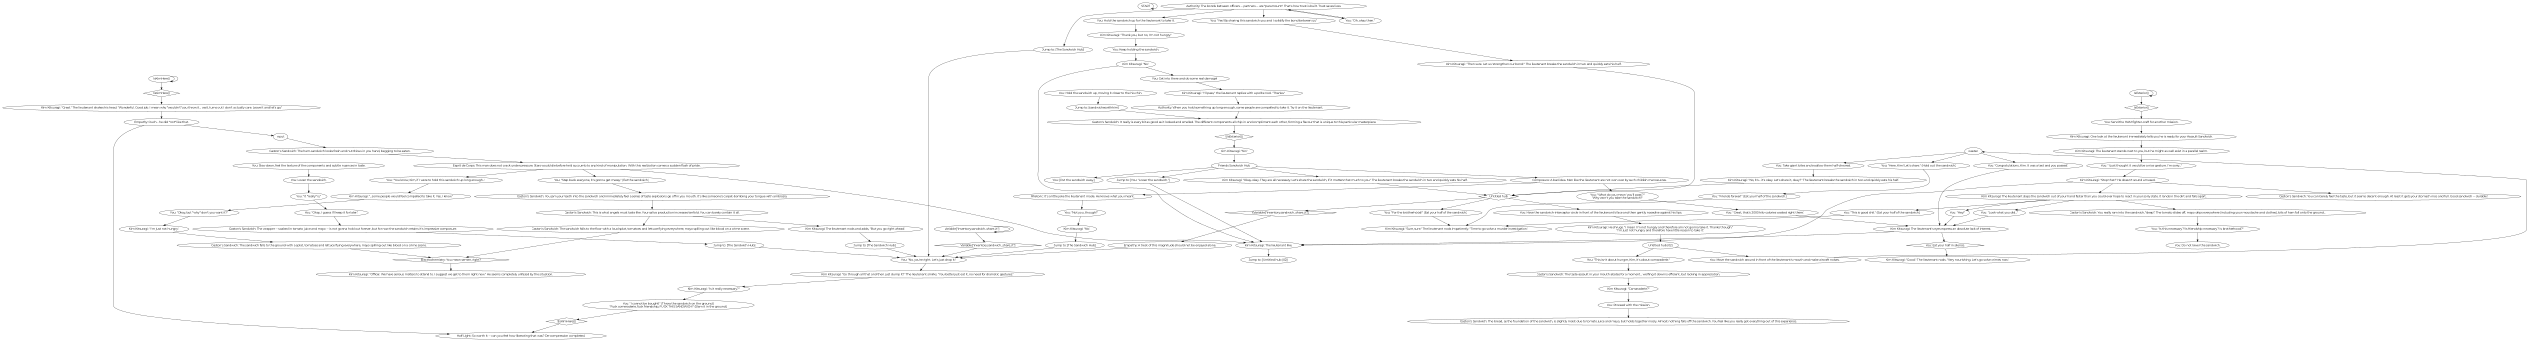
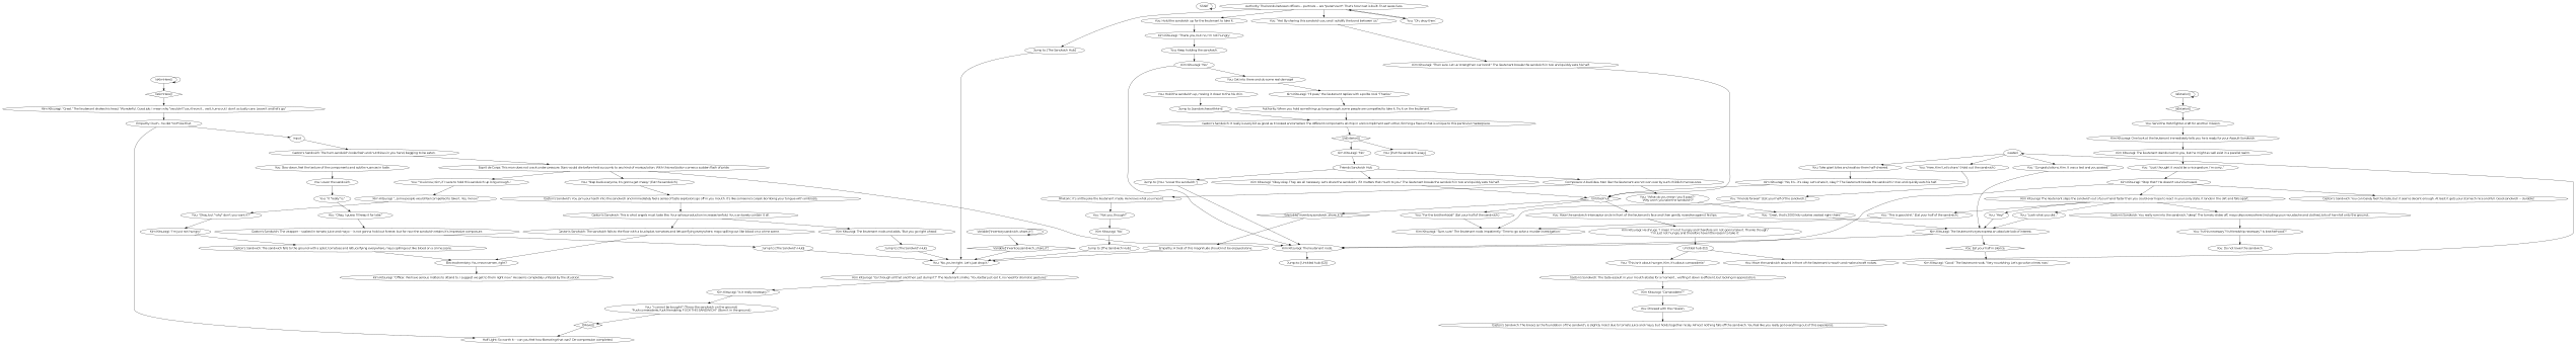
  digraph {
    fontname=Montserrat
    node [fontname=Montserrat]
    edge [fontname=Montserrat]
    n1 [label=START]
    n2 [label=input]
    n3 [label="Gaston's Sandwich: The ham-sandwich looks fresh and nutritious in you hand, begging to be eaten."]
    n4 [label="Esprit de Corps: This man does not crack under pressure. Stars would die before he'd succumb to any kind of manipulation. With this realization comes a sudden flash of pride."]
    n5 [label="You: \"Friends forever!\" (Eat your half of the sandwich.)"]
    n6 [label="Kim Kitsuragi: \"Sure, sure.\" The lieutenant nods impatiently. \"Time to go solve a murder investigation.\""]
    n7 [label="Kim Kitsuragi: \"I'll pass,\" the lieutenant replies with a polite nod. \"Thanks.\""]
    n8 [label="Authority: When you hold something up long enough, some people are compelled to take it. Try it on the lieutenant."]
    n9 [label="Gaston's Sandwich: It really is every bit as good as it looked and smelled. The different components all chip in and compliment each other, forming a flavour that is unique to this particular masterpiece."]
    n10 [label="Gaston's Sandwich: You really ram into the sandwich, *deep*. The tomato slides off, mayo drips everywhere (including your moustache and clothes), bits of ham fall onto the ground..."]
    n11 [label="You: \"Is this necessary?! Is friendship necessary? Is brotherhood?\""]
    n12 [label="You: Do not lower the sandwich."]
    n13 [label="You: \"Congratulations, Kim. It was a test and you passed.\""]
    n14 [label="Kim Kitsuragi: The lieutenant's eyes express an absolute lack of interest."]
-   n15 [label="Kim Kitsuragi: The lieutenant like."]
+   n15 [label="Kim Kitsuragi: The lieutenant nods."]
    n16 [label="You: Eat your half in silence." shape=diamond]
    n17 [label="You: \"What do you mean 'you'll pass'?\"\n\"Why won't you take the sandwich?\""]
    n18 [label="You: \"Great, that's 2000 kilo-calories wasted right there.\""]
    n19 [label="You: Proceed with the mission."]
    n20 [label="Gaston's Sandwich: The bread, as the foundation of the sandwich, is slightly moist due to tomato juice and mayo, but holds together nicely. Almost nothing falls off the sandwich. You feel like you really got everything out of this experience."]
    n21 [label="You: \"Yes! By sharing this sandwich you and I solidify the bond between us.\""]
    n22 [label="Kim Kitsuragi: \"Then sure. Let us 'strengthen our bond'.\" The lieutenant breaks the sandwich in two and quickly eats his half."]
    n23 [label="Untitled hub" shape=diamond]
    n24 [label="You: \"I just thought it would be a nice gesture. I'm sorry...\""]
    n25 [label="Kim Kitsuragi: \"Stop that!\" He doesn't sound amused."]
    n26 [label="Gaston's Sandwich: You can barely feel the taste, but it seems decent enough. At least it gets your stomach nice and full. Good sandwich -- durable!"]
    n27 [label="Kim Kitsuragi: The lieutenant slaps the sandwich out of your hand faster than you could ever hope to react in your sorry state. It lands in the dirt and falls apart."]
    n28 [label="You: \"Step back everyone, it's gonna get messy.\" (Eat the sandwich.)"]
    n29 [label="You: \"You know, Kim, if I were to hold this sandwich up long enough...\""]
    n30 [label="Jump to: [Untitled hub (02)]"]
    n31 [label="Gaston's Sandwich: You jam your teeth into the sandwich and immediately feel a series of taste explosions go off in you mouth. It's like someone's carpet-bombing your tongue with ambrosia."]
    n32 [label="Kim Kitsuragi: \"...some people would feel compelled to take it. Yes, I know.\""]
    n33 [label="Variable[\"inventory.sandwich_share_it\"]"]
    n34 [label="Variable[\"inventory.sandwich_share_it\"]" shape=diamond]
    n35 [label="You: \"No, you're right. Let's just drop it.\""]
    n36 [label="Kim Kitsuragi: \"Go through all that and then just dump it?\" The lieutenant smirks. \"You better just eat it, no need for dramatic gestures.\""]
    n37 [label="!(Variable[\"inventory.sandwich_share_it\"])" shape=diamond]
    n38 [label="Empathy: A treat of this magnitude should not be enjoyed alone."]
    n39 [label="You: \"This is good shit.\" (Eat your half of the sandwich.)"]
    n40 [label="You: \"Look what you did...\""]
    n41 [label="Kim Kitsuragi: He shrugs. \"I mean I'm not hungry and therefore am not gonna take it. Thanks though.\"\n\"I'm just not hungry and therefore have little reason to take it.\""]
    n42 [label="Untitled hub (02)"]
    n43 [label="You: Move the sandwich around in front of the lieutenant's mouth and make aircraft noises."]
    n44 [label="You: \"This isn't about hunger, Kim, it's about camaraderie.\""]
    n45 [label="You: \"Hey!\""]
    n46 [label="Kim Kitsuragi: \"No, it's... it's okay. Let's share it, okay?\" The lieutenant breaks the sandwich in two and quickly eats his half."]
    n47 [label="You: Have the sandwich-interceptor circle in front of the lieutenant's face and then gently nosedive against his lips."]
    n48 [label="You: \"For the brötherhööd!\" (Eat your half of the sandwich.)"]
    n49 [label="Gaston's Sandwich: The taste-assault in your mouth abates for a moment... wolfing it down is efficient, but lacking in appreciation."]
    n50 [label="Kim Kitsuragi: \"Camaraderie?\""]
    n51 [label="You: Get into there and do some real damage!"]
    n52 [label="You: Hold the sandwich up, moving it closer to the his chin."]
    n53 [label="Jump to: [sandwicheswithkim]"]
    n54 [label="Kim Kitsuragi: \"Okay-okay. They are all necessary. Let's share the sandwich, if it matters that much to you.\" The lieutenant breaks the sandwich in two and quickly eats his half."]
    n55 [label="You: \"Here, Kim! Let's share.\" (Hold out the sandwich.)"]
    n56 [label="You: Hold the sandwich up for the lieutenant to take it."]
    n57 [label="Kim Kitsuragi: \"Thank you, but no, I'm not hungry.\""]
    n58 [label="You: Keep holding the sandwich."]
    n59 [label="You: Send the HAM fighter-craft for another mission."]
    n60 [label="Kim Kitsuragi: One look at the lieutenant immediately tells you he is ready for your Assault-Sandwich."]
    n61 [label="Kim Kitsuragi: The lieutenant stands next to you, but he might as well exist in a parallel realm."]
    n62 [label="Gaston's Sandwich: The sandwich falls to the ground with a splat, tomatoes and lettuce flying everywhere, mayo spilling out like blood on a crime scene."]
-   n63 [label="Electrochemistry: You mean semen, right?" shape=diamond]
+   n63 [label="Electrochemistry: You mean semen, right?"]
    n64 [label="Kim Kitsuragi: \"Officer. We have serious matters to attend to. I suggest we get to them right now.\" He seems completely unfazed by the situation."]
    n65 [label="!(IsExterior())" shape=diamond]
    n66 [label="Kim Kitsuragi: \"Good.\" The lieutenant nods. \"Very nourishing. Let's go solve crimes now.\""]
    n67 [label="IsKimHere()"]
    n68 [label="IsKimHere()" shape=diamond]
    n69 [label="Kim Kitsuragi: \"Great.\" The lieutenant shakes his head. \"Wonderful. Good job. I mean why *wouldn't* you throw it... wait, turns out I don't actually care. Leave it and let's go.\""]
    n70 [label="Empathy: Ouch... he did *not* like that."]
-   n71 [label="!(IsKimHere())" shape=diamond]
+   n71 [label="!(Move())" shape=diamond]
    n72 [label="Half Light: So worth it -- can you feel how liberating that was? De-compression completed."]
    n73 [label="IsExterior()"]
    n74 [label="IsExterior()" shape=diamond]
    n75 [label="Kim Kitsuragi: \"No.\""]
    n76 [label="Friends Sandwich Hub"]
    n77 [label="You: \"Okay, but *why* don't you want it?\""]
    n78 [label="Kim Kitsuragi: \"I'm just not hungry.\""]
    n79 [label="You: \"Not you, though?\""]
    n80 [label="Kim Kitsuragi: \"No.\""]
    n81 [label="Jump to: [The Sandwich Hub]"]
    n82 [label="Jump to: [The Sandwich Hub]"]
    n83 [label="You: \"It *really* is.\""]
    n84 [label="You: \"Okay, I guess I'll keep it for later.\""]
    n85 [label="Gaston's Sandwich: The wrapper -- soaked in tomato juice and mayo -- is not gonna hold out forever, but for now the sandwich retains it's impressive composure."]
    n86 [label="You: Lower the sandwich."]
    n87 [label=wasted]
    n88 [label="You: Take giant bites and swallow them half-chewed."]
    n89 [label="Composure: A bad idea. Men like the lieutenant are not won over by such childish manoeuvres."]
    n90 [label="Rhetoric: It's a little joke the lieutenant made. He knows what you meant."]
    n91 [label="You: \"I cannot be bought!\" (Throw the sandwich on the ground.)\n\"Fuck comeraderie, fuck friendship, FUCK THIS SANDWICH!\" (Slam it in the ground.)"]
    n92 [label="Authority: The bonds between officers -- partners -- are *paramount*. That's how trust is built. Trust saves lives."]
    n93 [label="You: \"Oh, okay then.\""]
    n94 [label="Kim Kitsuragi: The lieutenant nods and adds, \"But you go right ahead.\""]
    n95 [label="Jump to: [The Sandwich Hub]"]
    n96 [label="Jump to: [The Sandwich Hub]"]
    n97 [label="Kim Kitsuragi: \"Is it really necessary?\""]
    n98 [label="Jump to: [You: \"Lower the sandwich.\"]"]
    n99 [label="Gaston's Sandwich: This is what angels must taste like. Your saliva production increases tenfold. You can barely contain it all."]
    n100 [label="You: [Put the sandwich away.]"]
    n101 [label="Gaston's Sandwich: The sandwich falls to the floor with a loud splat, tomatoes and lettuce flying everywhere, mayo spilling out like blood on a crime scene."]
    n102 [label="You: Slow down, feel the texture of the components and subtle nuances in taste."]
    n103 [label="Kim Kitsuragi: \"No.\""]
    n1 -> n1
    n2 -> n3
    n3 -> n4
    n4 -> n15
    n4 -> n28
    n4 -> n29
    n5 -> n6
    n7 -> n8
    n8 -> n9
    n9 -> n65
    n10 -> n11
    n11 -> n12
    n13 -> n14
    n14 -> n15
    n14 -> n16
    n15 -> n30
    n16 -> n66
    n17 -> n18
    n18 -> n14
    n19 -> n20
    n21 -> n22
    n22 -> n23
    n23 -> n37
    n23 -> n47
    n23 -> n48
    n24 -> n25
    n25 -> n15
    n25 -> n26
    n25 -> n27
    n27 -> n10
    n27 -> n39
    n27 -> n40
    n27 -> n45
    n28 -> n31
    n29 -> n32
    n31 -> n99
    n32 -> n77
    n33 -> n33
    n33 -> n34
    n34 -> n35
    n35 -> n36
    n36 -> n97
    n37 -> n38
    n38 -> n35
    n39 -> n6
    n40 -> n14
    n41 -> n42
    n42 -> n43
    n42 -> n44
    n43 -> n87
    n44 -> n49
    n45 -> n14
    n46 -> n23
    n47 -> n41
    n48 -> n6
    n49 -> n50
    n50 -> n19
    n51 -> n7
    n52 -> n53
    n53 -> n9
    n54 -> n23
    n55 -> n5
    n56 -> n57
    n57 -> n58
    n58 -> n103
    n59 -> n60
    n60 -> n61
    n61 -> n24
    n62 -> n63
    n63 -> n64
    n65 -> n75
    n67 -> n67
    n67 -> n68
    n68 -> n69
    n69 -> n70
    n70 -> n2
    n70 -> n72
    n71 -> n72
    n73 -> n73
    n73 -> n74
    n74 -> n59
    n75 -> n76
    n76 -> n54
    n76 -> n89
    n76 -> n98
-   n76 -> n100
+   n65 -> n100
    n77 -> n78
    n78 -> n62
    n79 -> n80
    n80 -> n81
    n81 -> n35
    n82 -> n35
    n83 -> n84
    n84 -> n85
    n85 -> n96
    n86 -> n83
    n87 -> n13
    n87 -> n55
    n87 -> n88
    n88 -> n46
    n89 -> n17
    n89 -> n90
    n90 -> n79
    n91 -> n71
    n92 -> n21
    n92 -> n56
    n92 -> n82
    n92 -> n93
    n93 -> n92
    n94 -> n95
    n95 -> n35
    n96 -> n35
    n97 -> n91
    n98 -> n15
    n99 -> n94
    n99 -> n101
    n101 -> n63
    n102 -> n86
    n103 -> n15
    n103 -> n51
  }
